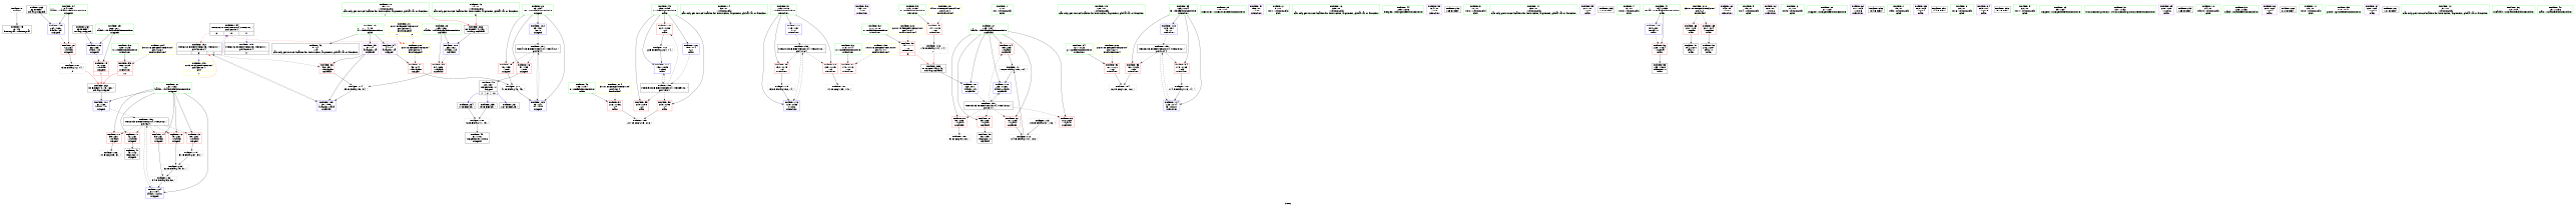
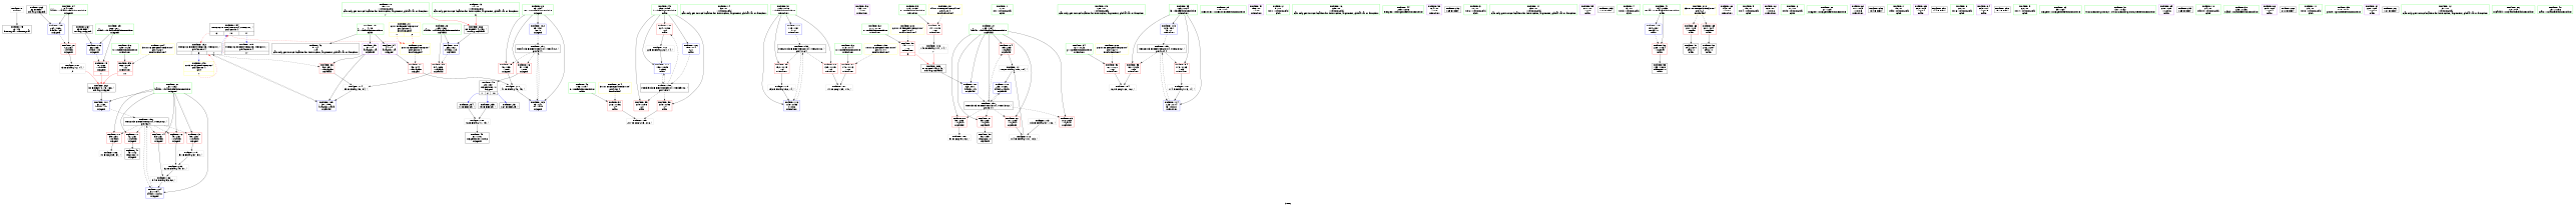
  digraph {
    label=SVFG
    node [color=green shape=record]
    edge [style=solid]
    n1 [color=grey label="{NodeID: 0\nNullPtr}"]
    n2 [color=black label="{NodeID: 45\n2\<--3\ndummyVal\<--dummyVal\n}"]
    n3 [color=black label="{NodeID: 263\n62 = PHI()\n0th arg _Z3getii }"]
    n4 [color=blue label="{NodeID: 105\n64\<--62\na.addr\<--a\n_Z3getii\n}"]
    n5 [color=red label="{NodeID: 78\n72\<--64\n\<--a.addr\n_Z3getii\n}"]
    n6 [color=grey label="{NodeID: 181\n73 = Binary(72, 74, )\n|{<s0>2}}"]
    n7 [color=grey label="{NodeID: 180\n76 = Binary(71, 75, )\n}"]
    n8 [color=black label="{NodeID: 49\n61\<--76\n_Z3getii_ret\<--sub2\n_Z3getii\n}"]
    n9 [color=red label="{NodeID: 97\n216\<--196\n\<--T\nmain\n}"]
    n10 [color=grey label="{NodeID: 185\n217 = cmp(215, 216, )\n}"]
    n11 [label="{NodeID: 14\n92\<--1\n\<--dummyObj\nCan only get source location for instruction, argument, global var or function.}"]
    n12 [color=black label="{NodeID: 194\nMR_6V_2 = PHI(MR_6V_4, MR_6V_1, )\npts\{60000 \}\n|{<s0>6|<s1>10|<s2>17}}"]
    n13 [color=black label="{NodeID: 192\nMR_6V_2 = PHI(MR_6V_3, MR_6V_1, )\npts\{60000 \}\n|{|<s2>6|<s3>7}}"]
    n14 [color=yellow label="{NodeID: 208\n6V_1 = ENCHI(MR_6V_0)\npts\{60000 \}\nFun[_Z3geti]}" style=double]
    n15 [color=black label="{NodeID: 189\nMR_6V_2 = PHI(MR_6V_3, MR_6V_1, )\npts\{60000 \}\n|{<s0>17}}"]
    n16 [color=red label="{NodeID: 86\n98\<--97\n\<--arrayidx\n_Z3addii\n}"]
    n17 [color=blue label="{NodeID: 109\n97\<--99\narrayidx\<--add\n_Z3addii\n}"]
    n18 [color=yellow label="{NodeID: 248\n6V_3 = CSCHI(MR_6V_2)\npts\{60000 \}\nCS[]|{<s0>7}}" style=double]
    n19 [color=red label="{NodeID: 77\n45\<--44\n\<--arrayidx\n_Z3geti\n}"]
    n20 [color=grey label="{NodeID: 174\n99 = Binary(98, 94, )\n}"]
    n21 [color=grey label="{NodeID: 177\n47 = Binary(46, 45, )\n}"]
    n22 [color=blue label="{NodeID: 111\n115\<--37\ni\<--\n_Z5solvev\n}"]
    n23 [color=black label="{NodeID: 193\nMR_20V_3 = PHI(MR_20V_4, MR_20V_2, )\npts\{116 \}\n}"]
    n24 [color=blue label="{NodeID: 112\n115\<--153\ni\<--inc\n_Z5solvev\n}"]
    n25 [color=red label="{NodeID: 88\n139\<--115\n\<--i\n_Z5solvev\n}"]
    n26 [color=red label="{NodeID: 89\n152\<--115\n\<--i\n_Z5solvev\n}"]
    n27 [color=grey label="{NodeID: 187\n141 = cmp(139, 140, )\n}"]
    n28 [color=grey label="{NodeID: 179\n153 = Binary(152, 74, )\n}"]
    n29 [label="{NodeID: 28\n85\<--86\nd.addr\<--d.addr_field_insensitive\n_Z3addii\n}"]
    n30 [color=red label="{NodeID: 85\n94\<--85\n\<--d.addr\n_Z3addii\n}"]
    n31 [color=blue label="{NodeID: 108\n85\<--82\nd.addr\<--d\n_Z3addii\n}"]
    n32 [color=blue label="{NodeID: 103\n33\<--47\nret\<--add\n_Z3geti\n}"]
    n33 [label="{NodeID: 42\n196\<--197\nT\<--T_field_insensitive\nmain\n}"]
    n34 [color=purple label="{NodeID: 56\n133\<--7\n\<--.str\n_Z5solvev\n}"]
    n35 [color=red label="{NodeID: 70\n39\<--31\n\<--k.addr\n_Z3geti\n}"]
    n36 [color=grey label="{NodeID: 186\n40 = cmp(39, 37, )\n}"]
    n37 [color=red label="{NodeID: 84\n105\<--83\n\<--k.addr\n_Z3addii\n}"]
    n38 [color=grey label="{NodeID: 171\n106 = Binary(105, 104, )\n}"]
    n39 [color=blue label="{NodeID: 110\n83\<--106\nk.addr\<--add1\n_Z3addii\n}"]
    n40 [color=black label="{NodeID: 191\nMR_13V_3 = PHI(MR_13V_4, MR_13V_2, )\npts\{84 \}\n}"]
    n41 [label="{NodeID: 1\n7\<--1\n.str\<--dummyObj\nGlob }"]
    n42 [color=black label="{NodeID: 264\n63 = PHI()\n1st arg _Z3getii }"]
    n43 [color=blue label="{NodeID: 106\n66\<--63\nb.addr\<--b\n_Z3getii\n}"]
    n44 [color=red label="{NodeID: 79\n70\<--66\n\<--b.addr\n_Z3getii\n|{<s0>1}}"]
    n45 [color=black label="{NodeID: 262\n30 = PHI(70, 73, 166, )\n0th arg _Z3geti }"]
    n46 [color=blue label="{NodeID: 101\n31\<--30\nk.addr\<--k\n_Z3geti\n}"]
    n47 [color=black label="{NodeID: 196\nMR_2V_3 = PHI(MR_2V_4, MR_2V_2, )\npts\{32 \}\n}"]
    n48 [color=red label="{NodeID: 98\n215\<--198\n\<--i\nmain\n}"]
    n49 [label="{NodeID: 15\n128\<--1\n\<--dummyObj\nCan only get source location for instruction, argument, global var or function.}"]
    n50 [color=black label="{NodeID: 195\nMR_28V_3 = PHI(MR_28V_4, MR_28V_2, )\npts\{124 \}\n}"]
    n51 [color=red label="{NodeID: 93\n160\<--123\n\<--i3\n_Z5solvev\n}"]
    n52 [color=red label="{NodeID: 94\n173\<--123\n\<--i3\n_Z5solvev\n}"]
    n53 [color=blue label="{NodeID: 114\n123\<--174\ni3\<--inc11\n_Z5solvev\n}"]
    n54 [color=grey label="{NodeID: 184\n162 = cmp(160, 161, )\n}"]
    n55 [color=grey label="{NodeID: 178\n174 = Binary(173, 74, )\n}"]
    n56 [label="{NodeID: 29\n110\<--111\n_Z5solvev\<--_Z5solvev_field_insensitive\n}"]
    n57 [label="{NodeID: 43\n198\<--199\ni\<--i_field_insensitive\nmain\n}"]
    n58 [color=red label="{NodeID: 99\n219\<--198\n\<--i\nmain\n}"]
    n59 [color=red label="{NodeID: 100\n224\<--198\n\<--i\nmain\n}"]
    n60 [color=blue label="{NodeID: 116\n198\<--74\ni\<--\nmain\n}"]
    n61 [color=blue label="{NodeID: 117\n198\<--225\ni\<--inc\nmain\n}"]
    n62 [color=grey label="{NodeID: 170\n225 = Binary(224, 74, )\n}"]
    n63 [color=black label="{NodeID: 190\nMR_39V_3 = PHI(MR_39V_4, MR_39V_2, )\npts\{199 \}\n}"]
    n64 [color=purple label="{NodeID: 57\n156\<--7\n\<--.str\n_Z5solvev\n}"]
    n65 [color=red label="{NodeID: 71\n42\<--31\n\<--k.addr\n_Z3geti\n}"]
    n66 [color=black label="{NodeID: 47\n43\<--42\nidxprom\<--\n_Z3geti\n}"]
    n67 [color=black label="{NodeID: 251\n167 = PHI(29, )\n}"]
    n68 [label="{NodeID: 2\n9\<--1\n.str.1\<--dummyObj\nGlob }"]
    n69 [color=black label="{NodeID: 265\n81 = PHI(145, 148, )\n0th arg _Z3addii }"]
    n70 [color=blue label="{NodeID: 107\n83\<--81\nk.addr\<--k\n_Z3addii\n}"]
    n71 [color=red label="{NodeID: 80\n90\<--83\n\<--k.addr\n_Z3addii\n}"]
    n72 [color=red label="{NodeID: 81\n95\<--83\n\<--k.addr\n_Z3addii\n}"]
    n73 [color=red label="{NodeID: 82\n101\<--83\n\<--k.addr\n_Z3addii\n}"]
    n74 [color=red label="{NodeID: 83\n102\<--83\n\<--k.addr\n_Z3addii\n}"]
    n75 [color=grey label="{NodeID: 182\n54 = Binary(53, 52, )\n}"]
    n76 [color=blue label="{NodeID: 104\n31\<--54\nk.addr\<--sub1\n_Z3geti\n}"]
    n77 [color=red label="{NodeID: 72\n49\<--31\n\<--k.addr\n_Z3geti\n}"]
    n78 [color=red label="{NodeID: 73\n50\<--31\n\<--k.addr\n_Z3geti\n}"]
    n79 [color=red label="{NodeID: 74\n53\<--31\n\<--k.addr\n_Z3geti\n}"]
    n80 [label="{NodeID: 16\n129\<--1\n\<--dummyObj\nCan only get source location for instruction, argument, global var or function.}"]
    n81 [color=grey label="{NodeID: 183\n52 = Binary(49, 51, )\n}"]
    n82 [color=grey label="{NodeID: 175\n51 = Binary(37, 50, )\n}"]
    n83 [color=blue label="{NodeID: 113\n123\<--37\ni3\<--\n_Z5solvev\n}"]
    n84 [label="{NodeID: 30\n113\<--114\nn\<--n_field_insensitive\n_Z5solvev\n}"]
    n85 [color=red label="{NodeID: 87\n140\<--113\n\<--n\n_Z5solvev\n}"]
    n86 [label="{NodeID: 44\n205\<--206\nfreopen\<--freopen_field_insensitive\n}"]
    n87 [color=purple label="{NodeID: 58\n164\<--7\n\<--.str\n_Z5solvev\n}"]
    n88 [color=black label="{NodeID: 252\n169 = PHI()\n}"]
    n89 [label="{NodeID: 3\n11\<--1\n.str.2\<--dummyObj\nGlob }"]
    n90 [color=black label="{NodeID: 266\n82 = PHI(74, 150, )\n1st arg _Z3addii }"]
    n91 [label="{NodeID: 17\n130\<--1\n\<--dummyObj\nCan only get source location for instruction, argument, global var or function.}"]
    n92 [color=black label="{NodeID: 197\nMR_4V_3 = PHI(MR_4V_4, MR_4V_2, )\npts\{34 \}\n}"]
    n93 [color=red label="{NodeID: 75\n46\<--33\n\<--ret\n_Z3geti\n}"]
    n94 [color=red label="{NodeID: 76\n57\<--33\n\<--ret\n_Z3geti\n}"]
    n95 [color=black label="{NodeID: 48\n29\<--57\n_Z3geti_ret\<--\n_Z3geti\n|{<s0>1|<s1>2|<s2>10}}"]
    n96 [color=black label="{NodeID: 254\n71 = PHI(29, )\n}"]
    n97 [color=black label="{NodeID: 255\n75 = PHI(29, )\n}"]
    n98 [label="{NodeID: 31\n115\<--116\ni\<--i_field_insensitive\n_Z5solvev\n}"]
    n99 [color=yellow label="{NodeID: 211\n6V_1 = ENCHI(MR_6V_0)\npts\{60000 \}\nFun[_Z3getii]|{<s0>1|<s1>2}}" style=double]
    n100 [color=purple label="{NodeID: 59\n211\<--7\n\<--.str\nmain\n}"]
    n101 [color=black label="{NodeID: 253\n178 = PHI()\n}"]
    n102 [label="{NodeID: 4\n13\<--1\n.str.3\<--dummyObj\nGlob }"]
    n103 [label="{NodeID: 18\n150\<--1\n\<--dummyObj\nCan only get source location for instruction, argument, global var or function.|{<s0>7}}"]
    n104 [color=yellow label="{NodeID: 198\n18V_1 = ENCHI(MR_18V_0)\npts\{114 \}\nFun[_Z5solvev]}" style=double]
    n105 [color=blue label="{NodeID: 115\n194\<--37\nretval\<--\nmain\n}"]
    n106 [color=red label="{NodeID: 96\n228\<--194\n\<--retval\nmain\n}"]
    n107 [color=black label="{NodeID: 53\n193\<--228\nmain_ret\<--\nmain\n}"]
    n108 [label="{NodeID: 32\n117\<--118\ns\<--s_field_insensitive\n_Z5solvev\n}"]
    n109 [color=red label="{NodeID: 90\n145\<--117\n\<--s\n_Z5solvev\n|{<s0>6}}"]
    n110 [color=yellow label="{NodeID: 212\n33V_1 = ENCHI(MR_33V_0)\npts\{1 \}\nFun[main]}" style=double]
    n111 [color=red label="{NodeID: 68\n201\<--19\n\<--stdin\nmain\n}"]
    n112 [color=red label="{NodeID: 69\n207\<--24\n\<--stdout\nmain\n}"]
    n113 [color=black label="{NodeID: 51\n204\<--201\ncall\<--\nmain\n}"]
    n114 [color=black label="{NodeID: 52\n210\<--207\ncall1\<--\nmain\n}"]
    n115 [color=black label="{NodeID: 46\n5\<--4\n\<--a\nCan only get source location for instruction, argument, global var or function.}"]
    n116 [color=purple label="{NodeID: 60\n143\<--9\n\<--.str.1\n_Z5solvev\n}"]
    n117 [label="{NodeID: 5\n15\<--1\n.str.4\<--dummyObj\nGlob }"]
    n118 [color=blue label="{NodeID: 102\n33\<--37\nret\<--\n_Z3geti\n}"]
    n119 [label="{NodeID: 19\n4\<--6\na\<--a_field_insensitive\nGlob }"]
    n120 [color=purple label="{NodeID: 54\n44\<--4\narrayidx\<--a\n_Z3geti\n}"]
    n121 [color=purple label="{NodeID: 55\n97\<--4\narrayidx\<--a\n_Z3addii\n}"]
    n122 [label="{NodeID: 33\n119\<--120\ne\<--e_field_insensitive\n_Z5solvev\n}"]
    n123 [color=red label="{NodeID: 91\n147\<--119\n\<--e\n_Z5solvev\n}"]
    n124 [color=grey label="{NodeID: 176\n148 = Binary(147, 74, )\n|{<s0>7}}"]
    n125 [color=purple label="{NodeID: 61\n168\<--11\n\<--.str.2\n_Z5solvev\n}"]
    n126 [color=grey label="{NodeID: 172\n104 = Binary(101, 103, )\n}"]
    n127 [label="{NodeID: 6\n17\<--1\n.str.5\<--dummyObj\nGlob }"]
    n128 [label="{NodeID: 20\n27\<--28\n_Z3geti\<--_Z3geti_field_insensitive\n}"]
    n129 [color=yellow label="{NodeID: 200\n22V_1 = ENCHI(MR_22V_0)\npts\{118 \}\nFun[_Z5solvev]}" style=double]
    n130 [label="{NodeID: 34\n121\<--122\np\<--p_field_insensitive\n_Z5solvev\n}"]
    n131 [color=red label="{NodeID: 92\n161\<--121\n\<--p\n_Z5solvev\n}"]
    n132 [color=yellow label="{NodeID: 214\n37V_1 = ENCHI(MR_37V_0)\npts\{197 \}\nFun[main]}" style=double]
    n133 [color=purple label="{NodeID: 62\n177\<--13\n\<--.str.3\n_Z5solvev\n}"]
    n134 [color=black label="{NodeID: 256\n134 = PHI()\n}"]
    n135 [color=grey label="{NodeID: 173\n103 = Binary(37, 102, )\n}"]
    n136 [label="{NodeID: 7\n19\<--1\nstdin\<--dummyObj\nGlob }"]
    n137 [label="{NodeID: 21\n31\<--32\nk.addr\<--k.addr_field_insensitive\n_Z3geti\n}"]
    n138 [color=yellow label="{NodeID: 201\n24V_1 = ENCHI(MR_24V_0)\npts\{120 \}\nFun[_Z5solvev]}" style=double]
    n139 [label="{NodeID: 35\n123\<--124\ni3\<--i3_field_insensitive\n_Z5solvev\n}"]
    n140 [color=purple label="{NodeID: 63\n202\<--15\n\<--.str.4\nmain\n}"]
    n141 [color=black label="{NodeID: 257\n144 = PHI()\n}"]
    n142 [label="{NodeID: 8\n20\<--1\n.str.6\<--dummyObj\nGlob }"]
    n143 [color=grey label="{NodeID: 188\n91 = cmp(90, 92, )\n}"]
    n144 [label="{NodeID: 22\n33\<--34\nret\<--ret_field_insensitive\n_Z3geti\n}"]
    n145 [color=yellow label="{NodeID: 202\n26V_1 = ENCHI(MR_26V_0)\npts\{122 \}\nFun[_Z5solvev]}" style=double]
    n146 [label="{NodeID: 36\n125\<--126\nk\<--k_field_insensitive\n_Z5solvev\n}"]
    n147 [color=red label="{NodeID: 95\n166\<--125\n\<--k\n_Z5solvev\n|{<s0>10}}"]
    n148 [color=black label="{NodeID: 50\n96\<--95\nidxprom\<--\n_Z3addii\n}"]
    n149 [color=purple label="{NodeID: 64\n203\<--17\n\<--.str.5\nmain\n}"]
    n150 [color=black label="{NodeID: 258\n157 = PHI()\n}"]
    n151 [label="{NodeID: 9\n22\<--1\n.str.7\<--dummyObj\nGlob }"]
    n152 [label="{NodeID: 23\n59\<--60\n_Z3getii\<--_Z3getii_field_insensitive\n}"]
    n153 [label="{NodeID: 37\n131\<--132\nllvm.memset.p0i8.i64\<--llvm.memset.p0i8.i64_field_insensitive\n}"]
    n154 [color=purple label="{NodeID: 65\n208\<--20\n\<--.str.6\nmain\n}"]
    n155 [color=black label="{NodeID: 259\n165 = PHI()\n}"]
    n156 [label="{NodeID: 10\n24\<--1\nstdout\<--dummyObj\nGlob }"]
    n157 [label="{NodeID: 24\n64\<--65\na.addr\<--a.addr_field_insensitive\n_Z3getii\n}"]
    n158 [color=yellow label="{NodeID: 204\n30V_1 = ENCHI(MR_30V_0)\npts\{126 \}\nFun[_Z5solvev]}" style=double]
    n159 [label="{NodeID: 38\n135\<--136\nscanf\<--scanf_field_insensitive\n}"]
    n160 [color=purple label="{NodeID: 66\n209\<--22\n\<--.str.7\nmain\n}"]
    n161 [color=black label="{NodeID: 260\n212 = PHI()\n}"]
    n162 [label="{NodeID: 11\n25\<--1\n.str.8\<--dummyObj\nGlob }"]
    n163 [label="{NodeID: 25\n66\<--67\nb.addr\<--b.addr_field_insensitive\n_Z3getii\n}"]
    n164 [label="{NodeID: 39\n170\<--171\nprintf\<--printf_field_insensitive\n}"]
    n165 [color=purple label="{NodeID: 67\n220\<--25\n\<--.str.8\nmain\n}"]
    n166 [color=black label="{NodeID: 261\n121 = PHI()\n}"]
    n167 [label="{NodeID: 12\n37\<--1\n\<--dummyObj\nCan only get source location for instruction, argument, global var or function.}"]
    n168 [label="{NodeID: 26\n78\<--79\n_Z3addii\<--_Z3addii_field_insensitive\n}"]
    n169 [label="{NodeID: 40\n191\<--192\nmain\<--main_field_insensitive\n}"]
    n170 [label="{NodeID: 13\n74\<--1\n\<--dummyObj\nCan only get source location for instruction, argument, global var or function.|{<s0>6}}"]
    n171 [label="{NodeID: 27\n83\<--84\nk.addr\<--k.addr_field_insensitive\n_Z3addii\n}"]
    n172 [label="{NodeID: 41\n194\<--195\nretval\<--retval_field_insensitive\nmain\n}"]
    n1 -> n2
    n3 -> n4
    n4 -> n5 [style=dashed]
    n5 -> n6
    n6 -> n45 [color=red tailport=s0]
    n7 -> n8
    n9 -> n10
    n12 -> n13 [color=red style=dashed tailport=s0]
    n12 -> n14 [color=red style=dashed tailport=s1]
    n12 -> n15 [color=blue style=dashed tailport=s2]
    n13 -> n12 [color=blue style=dashed tailport=s3]
    n13 -> n16 [style=dashed]
    n13 -> n17 [style=dashed]
    n13 -> n18 [color=blue style=dashed tailport=s2]
    n14 -> n19 [style=dashed]
    n15 -> n12 [color=red style=dashed tailport=s0]
    n16 -> n20
    n17 -> n13 [style=dashed]
    n18 -> n13 [color=red style=dashed tailport=s0]
    n19 -> n21
    n20 -> n17
    n21 -> n32
    n22 -> n23 [style=dashed]
    n23 -> n24 [style=dashed]
    n23 -> n25 [style=dashed]
    n23 -> n26 [style=dashed]
    n24 -> n23 [style=dashed]
    n25 -> n27
    n26 -> n28
    n28 -> n24
    n29 -> n30
    n29 -> n31
    n30 -> n20
    n31 -> n30 [style=dashed]
    n32 -> n92 [style=dashed]
    n33 -> n9
    n35 -> n36
    n37 -> n38
    n38 -> n39
    n39 -> n40 [style=dashed]
    n40 -> n37 [style=dashed]
    n40 -> n39 [style=dashed]
    n40 -> n71 [style=dashed]
    n40 -> n72 [style=dashed]
    n40 -> n73 [style=dashed]
    n40 -> n74 [style=dashed]
    n42 -> n43
    n43 -> n44 [style=dashed]
    n44 -> n45 [color=red tailport=s0]
    n45 -> n46
    n46 -> n47 [style=dashed]
    n47 -> n35 [style=dashed]
    n47 -> n65 [style=dashed]
    n47 -> n76 [style=dashed]
    n47 -> n77 [style=dashed]
    n47 -> n78 [style=dashed]
    n47 -> n79 [style=dashed]
    n48 -> n10
    n50 -> n51 [style=dashed]
    n50 -> n52 [style=dashed]
    n50 -> n53 [style=dashed]
    n51 -> n54
    n52 -> n55
    n53 -> n50 [style=dashed]
    n55 -> n53
    n57 -> n48
    n57 -> n58
    n57 -> n59
    n57 -> n60
    n57 -> n61
    n59 -> n62
    n60 -> n63 [style=dashed]
    n61 -> n63 [style=dashed]
    n62 -> n61
    n63 -> n48 [style=dashed]
    n63 -> n58 [style=dashed]
    n63 -> n59 [style=dashed]
    n63 -> n61 [style=dashed]
    n65 -> n66
    n69 -> n70
    n70 -> n40 [style=dashed]
    n71 -> n143
    n72 -> n148
    n73 -> n126
    n75 -> n76
    n76 -> n47 [style=dashed]
    n77 -> n81
    n78 -> n82
    n79 -> n75
    n81 -> n75
    n82 -> n81
    n83 -> n50 [style=dashed]
    n84 -> n85
+   n85 -> n27
    n90 -> n31
    n92 -> n32 [style=dashed]
    n92 -> n93 [style=dashed]
    n92 -> n94 [style=dashed]
    n93 -> n21
    n94 -> n95
    n95 -> n67 [color=blue tailport=s2]
    n95 -> n96 [color=blue tailport=s0]
    n95 -> n97 [color=blue tailport=s1]
    n96 -> n7
    n97 -> n7
    n98 -> n22
    n98 -> n24
    n98 -> n25
    n98 -> n26
    n99 -> n14 [color=red style=dashed tailport=s0]
    n99 -> n14 [color=red style=dashed tailport=s1]
    n103 -> n90 [color=red tailport=s0]
    n104 -> n85 [style=dashed]
    n105 -> n106 [style=dashed]
    n106 -> n107
    n108 -> n109
    n109 -> n69 [color=red tailport=s0]
    n110 -> n111 [style=dashed]
    n110 -> n112 [style=dashed]
    n111 -> n113
    n112 -> n114
    n118 -> n92 [style=dashed]
    n119 -> n115
    n119 -> n120
    n119 -> n121
    n120 -> n19
    n121 -> n16
    n121 -> n17
    n122 -> n123
    n123 -> n124
    n124 -> n69 [color=red tailport=s0]
    n126 -> n38
    n129 -> n109 [style=dashed]
    n130 -> n131
    n131 -> n54
    n132 -> n9 [style=dashed]
    n135 -> n126
    n137 -> n35
    n137 -> n46
    n137 -> n65
    n137 -> n76
    n137 -> n77
    n137 -> n78
    n137 -> n79
    n138 -> n123 [style=dashed]
    n139 -> n51
    n139 -> n52
    n139 -> n53
    n139 -> n83
    n144 -> n32
    n144 -> n93
    n144 -> n94
    n144 -> n118
    n145 -> n131 [style=dashed]
    n146 -> n147
    n147 -> n45 [color=red tailport=s0]
    n157 -> n4
    n157 -> n5
    n158 -> n147 [style=dashed]
    n163 -> n43
    n163 -> n44
    n170 -> n90 [color=red tailport=s0]
    n171 -> n37
-   n171 -> n39
+   n171 -> n40
    n171 -> n70
    n171 -> n71
    n171 -> n72
    n171 -> n73
    n171 -> n74
    n172 -> n105
    n172 -> n106
  }
